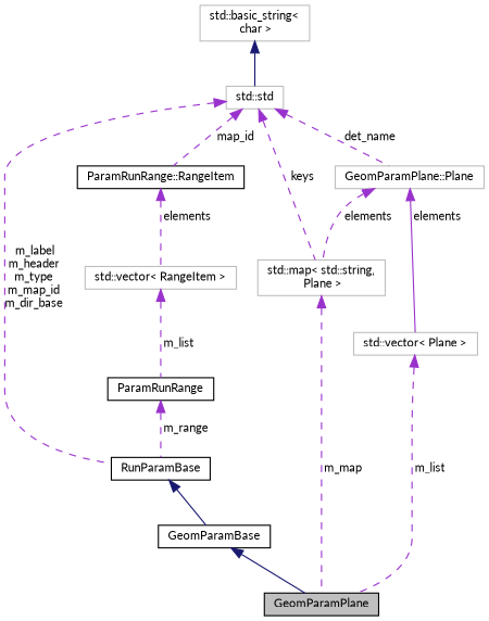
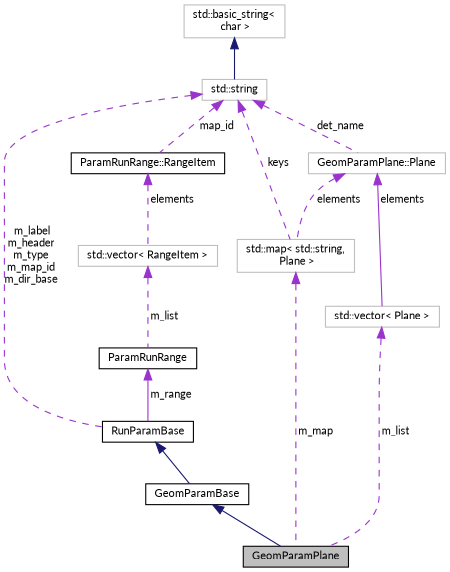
  digraph {
    fontname=Lato
    node [color=grey75 fontname=Lato fontsize=10 shape=record]
    edge [color=darkorchid3 dir=back fontname=Lato fontsize=10 labelfontname=FreeSans labelfontsize=10 style=dashed]
    n1 [color=black fillcolor=grey75 fontcolor=black height=0.2 label=GeomParamPlane style=filled width=0.4]
    n2 [color=black height=0.2 label=GeomParamBase width=0.4]
    n3 [color=black height=0.2 label=RunParamBase width=0.4]
-   n4 [height=0.2 label="std::std" width=0.4]
+   n4 [height=0.2 label="std::string" width=0.4]
    n5 [color=black height=0.2 label="ParamRunRange::RangeItem" width=0.4]
    n6 [height=0.2 label="std::map\< std::string,\l Plane \>" width=0.4]
    n7 [height=0.2 label="GeomParamPlane::Plane" width=0.4]
    n8 [height=0.2 label="std::vector\< RangeItem \>" width=0.4]
    n9 [height=0.2 label="std::vector\< Plane \>" width=0.4]
    n10 [height=0.2 label="std::basic_string\<\l char \>" width=0.4]
    n11 [color=black height=0.2 label=ParamRunRange width=0.4]
    n2 -> n1 [color=midnightblue style=solid]
    n3 -> n2 [color=midnightblue style=solid]
    n4 -> n3 [label=" m_label\nm_header\nm_type\nm_map_id\nm_dir_base"]
    n4 -> n5 [label=" map_id"]
    n4 -> n6 [label=" keys"]
    n4 -> n7 [label=" det_name"]
    n5 -> n8 [label=" elements"]
    n6 -> n1 [label=" m_map"]
    n7 -> n6 [label=" elements"]
    n7 -> n9 [label=" elements" style=solid]
    n8 -> n11 [label=" m_list"]
    n9 -> n1 [label=" m_list"]
    n10 -> n4 [color=midnightblue style=solid]
-   n11 -> n3 [label=" m_range"]
+   n11 -> n3 [label=" m_range" style=solid]
  }
